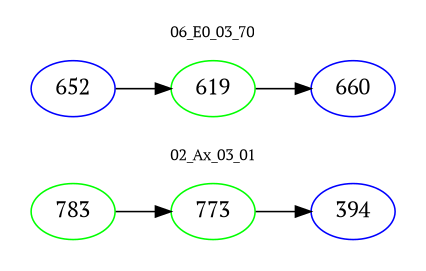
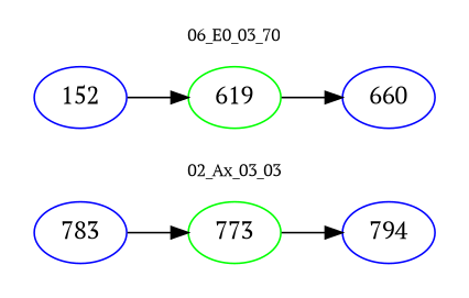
  digraph {
    fontname="PT Serif"
    rankdir=LR
    node [color=blue fontname="PT Serif"]
    edge [color=black fontname="PT Serif"]
-   n1 [color=green label=783]
+   n1 [label=783]
    n2 [color=green label=773]
-   n3 [label=394]
-   n4 [label=652]
+   n3 [label=794]
+   n4 [label=152]
    n5 [color=green label=619]
    n6 [label=660]
    subgraph cluster_1 {
      color=white
      fontsize=10
-     label="02_Ax_03_01"
+     label="02_Ax_03_03"
      n1
      n2
      n3
    }
    subgraph cluster_2 {
      color=white
      fontsize=10
      label="06_E0_03_70"
      n4
      n5
      n6
    }
    n1 -> n2
    n2 -> n3
    n4 -> n5
    n5 -> n6
  }
